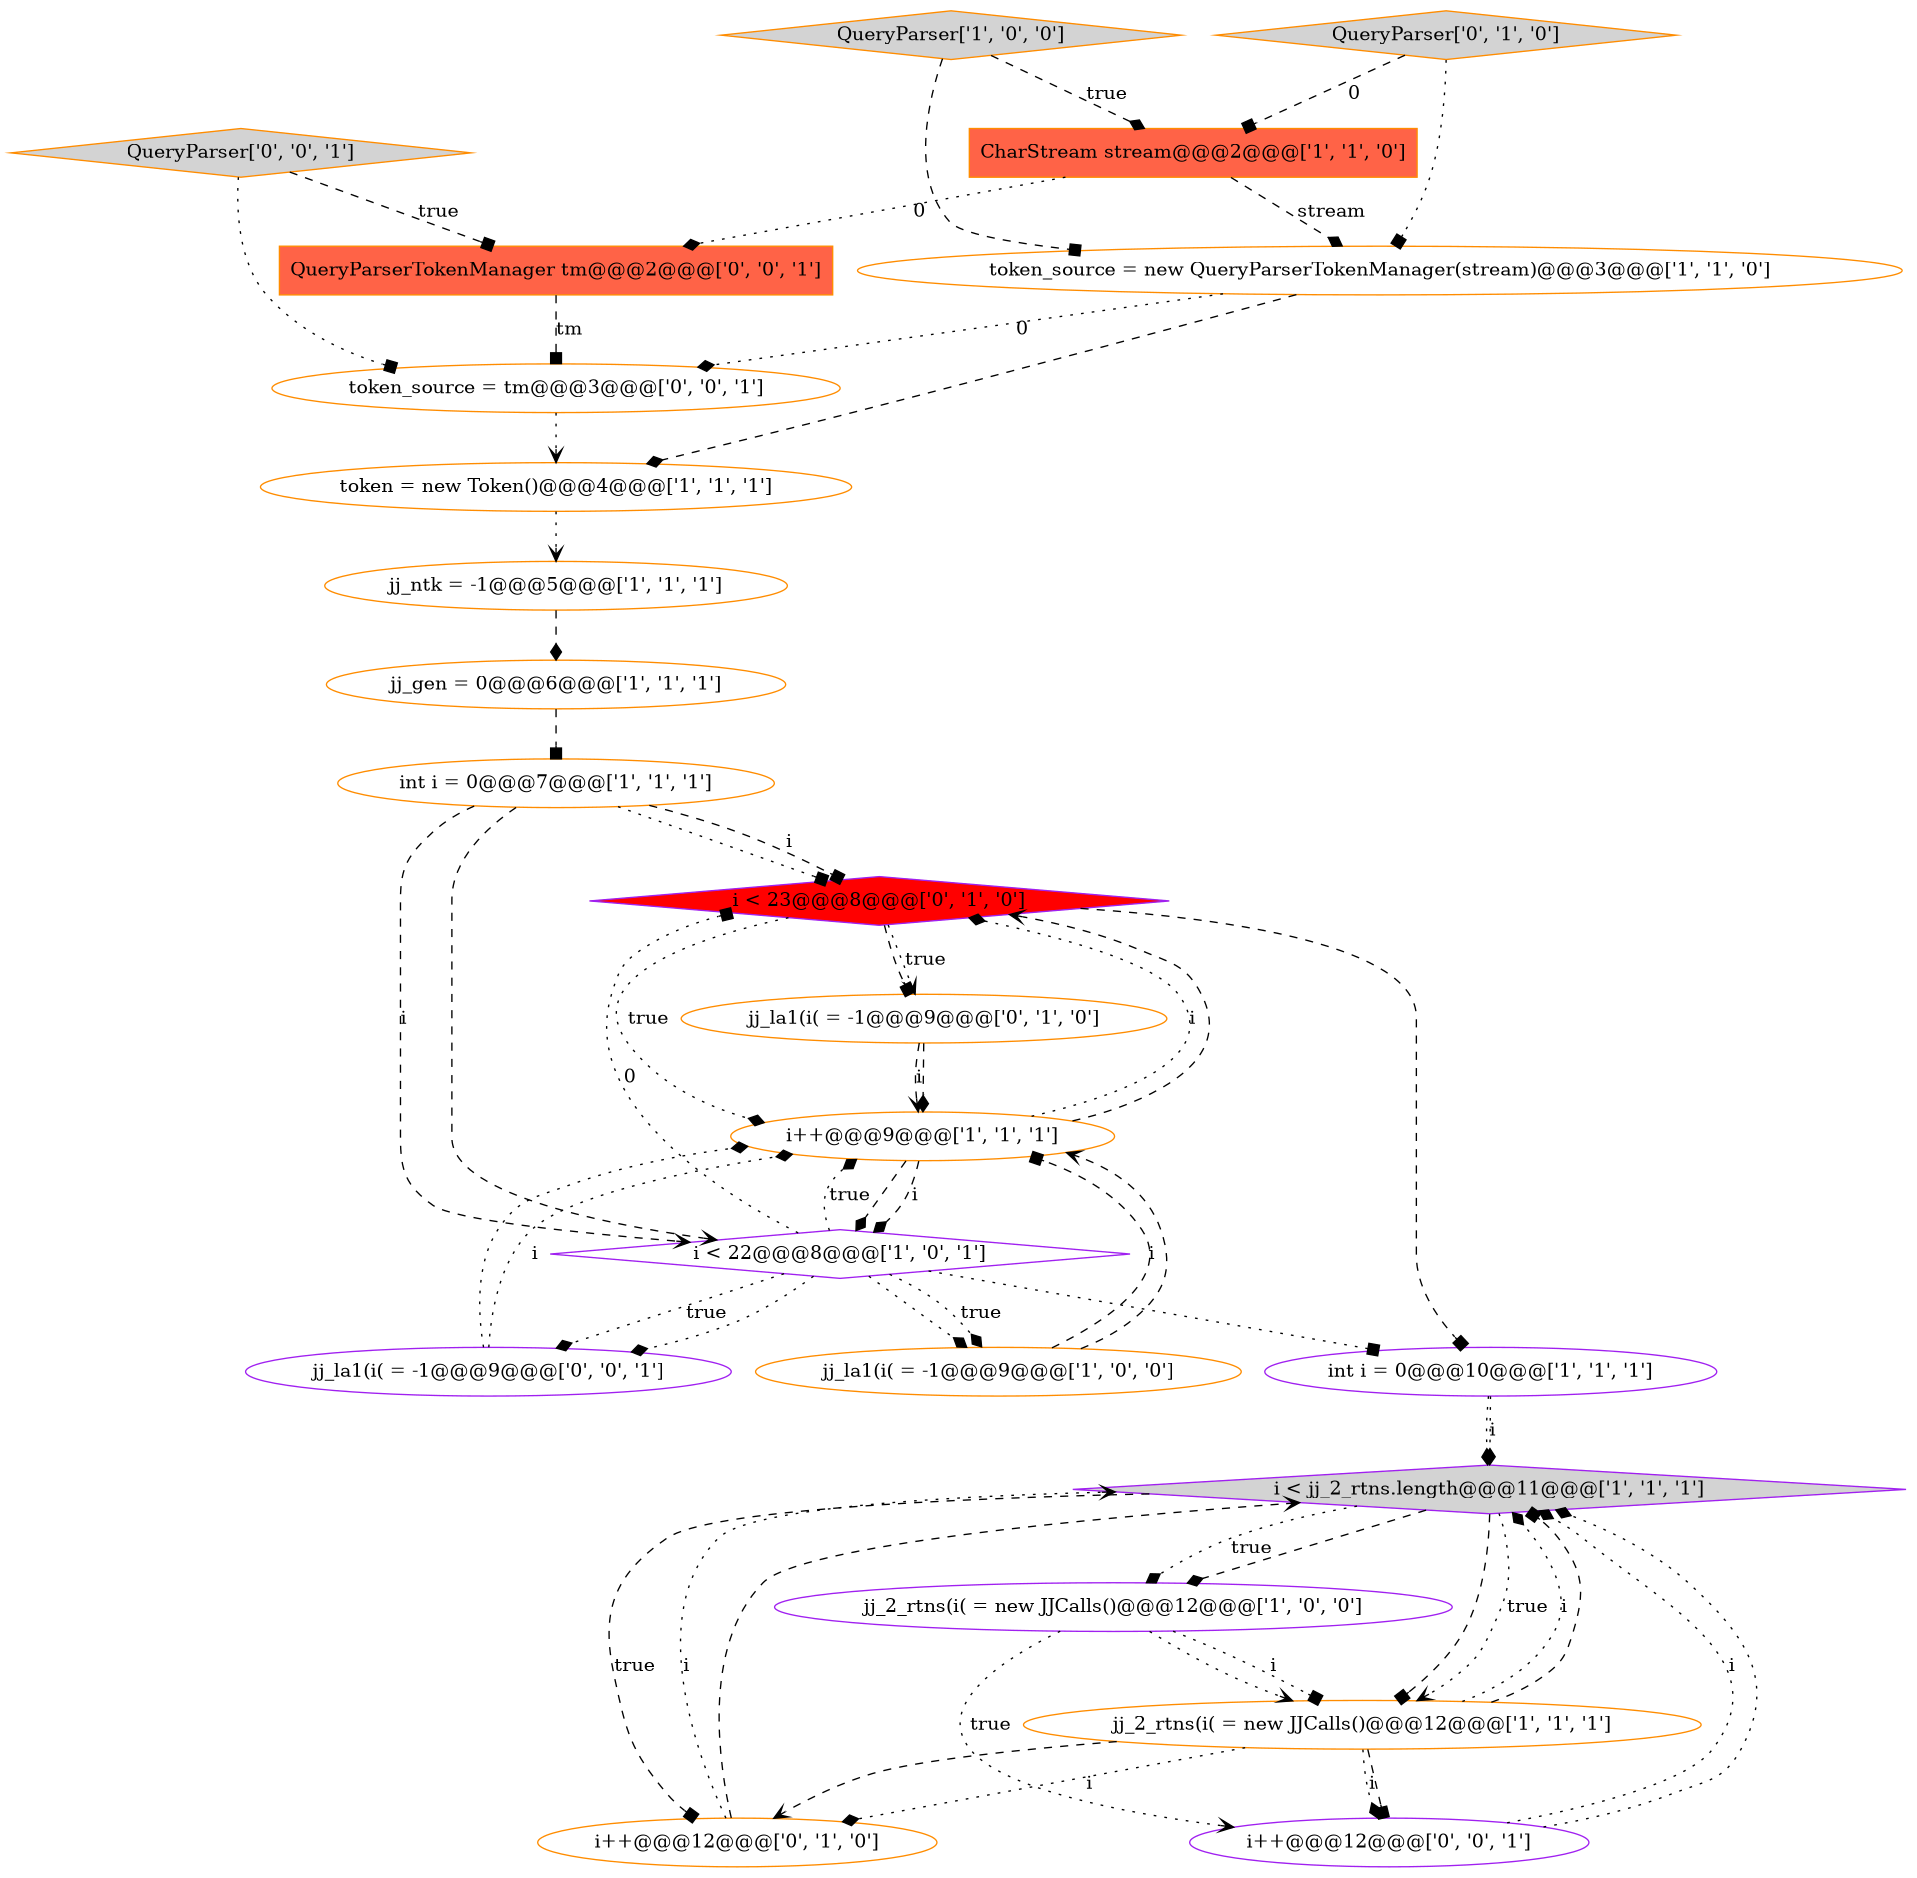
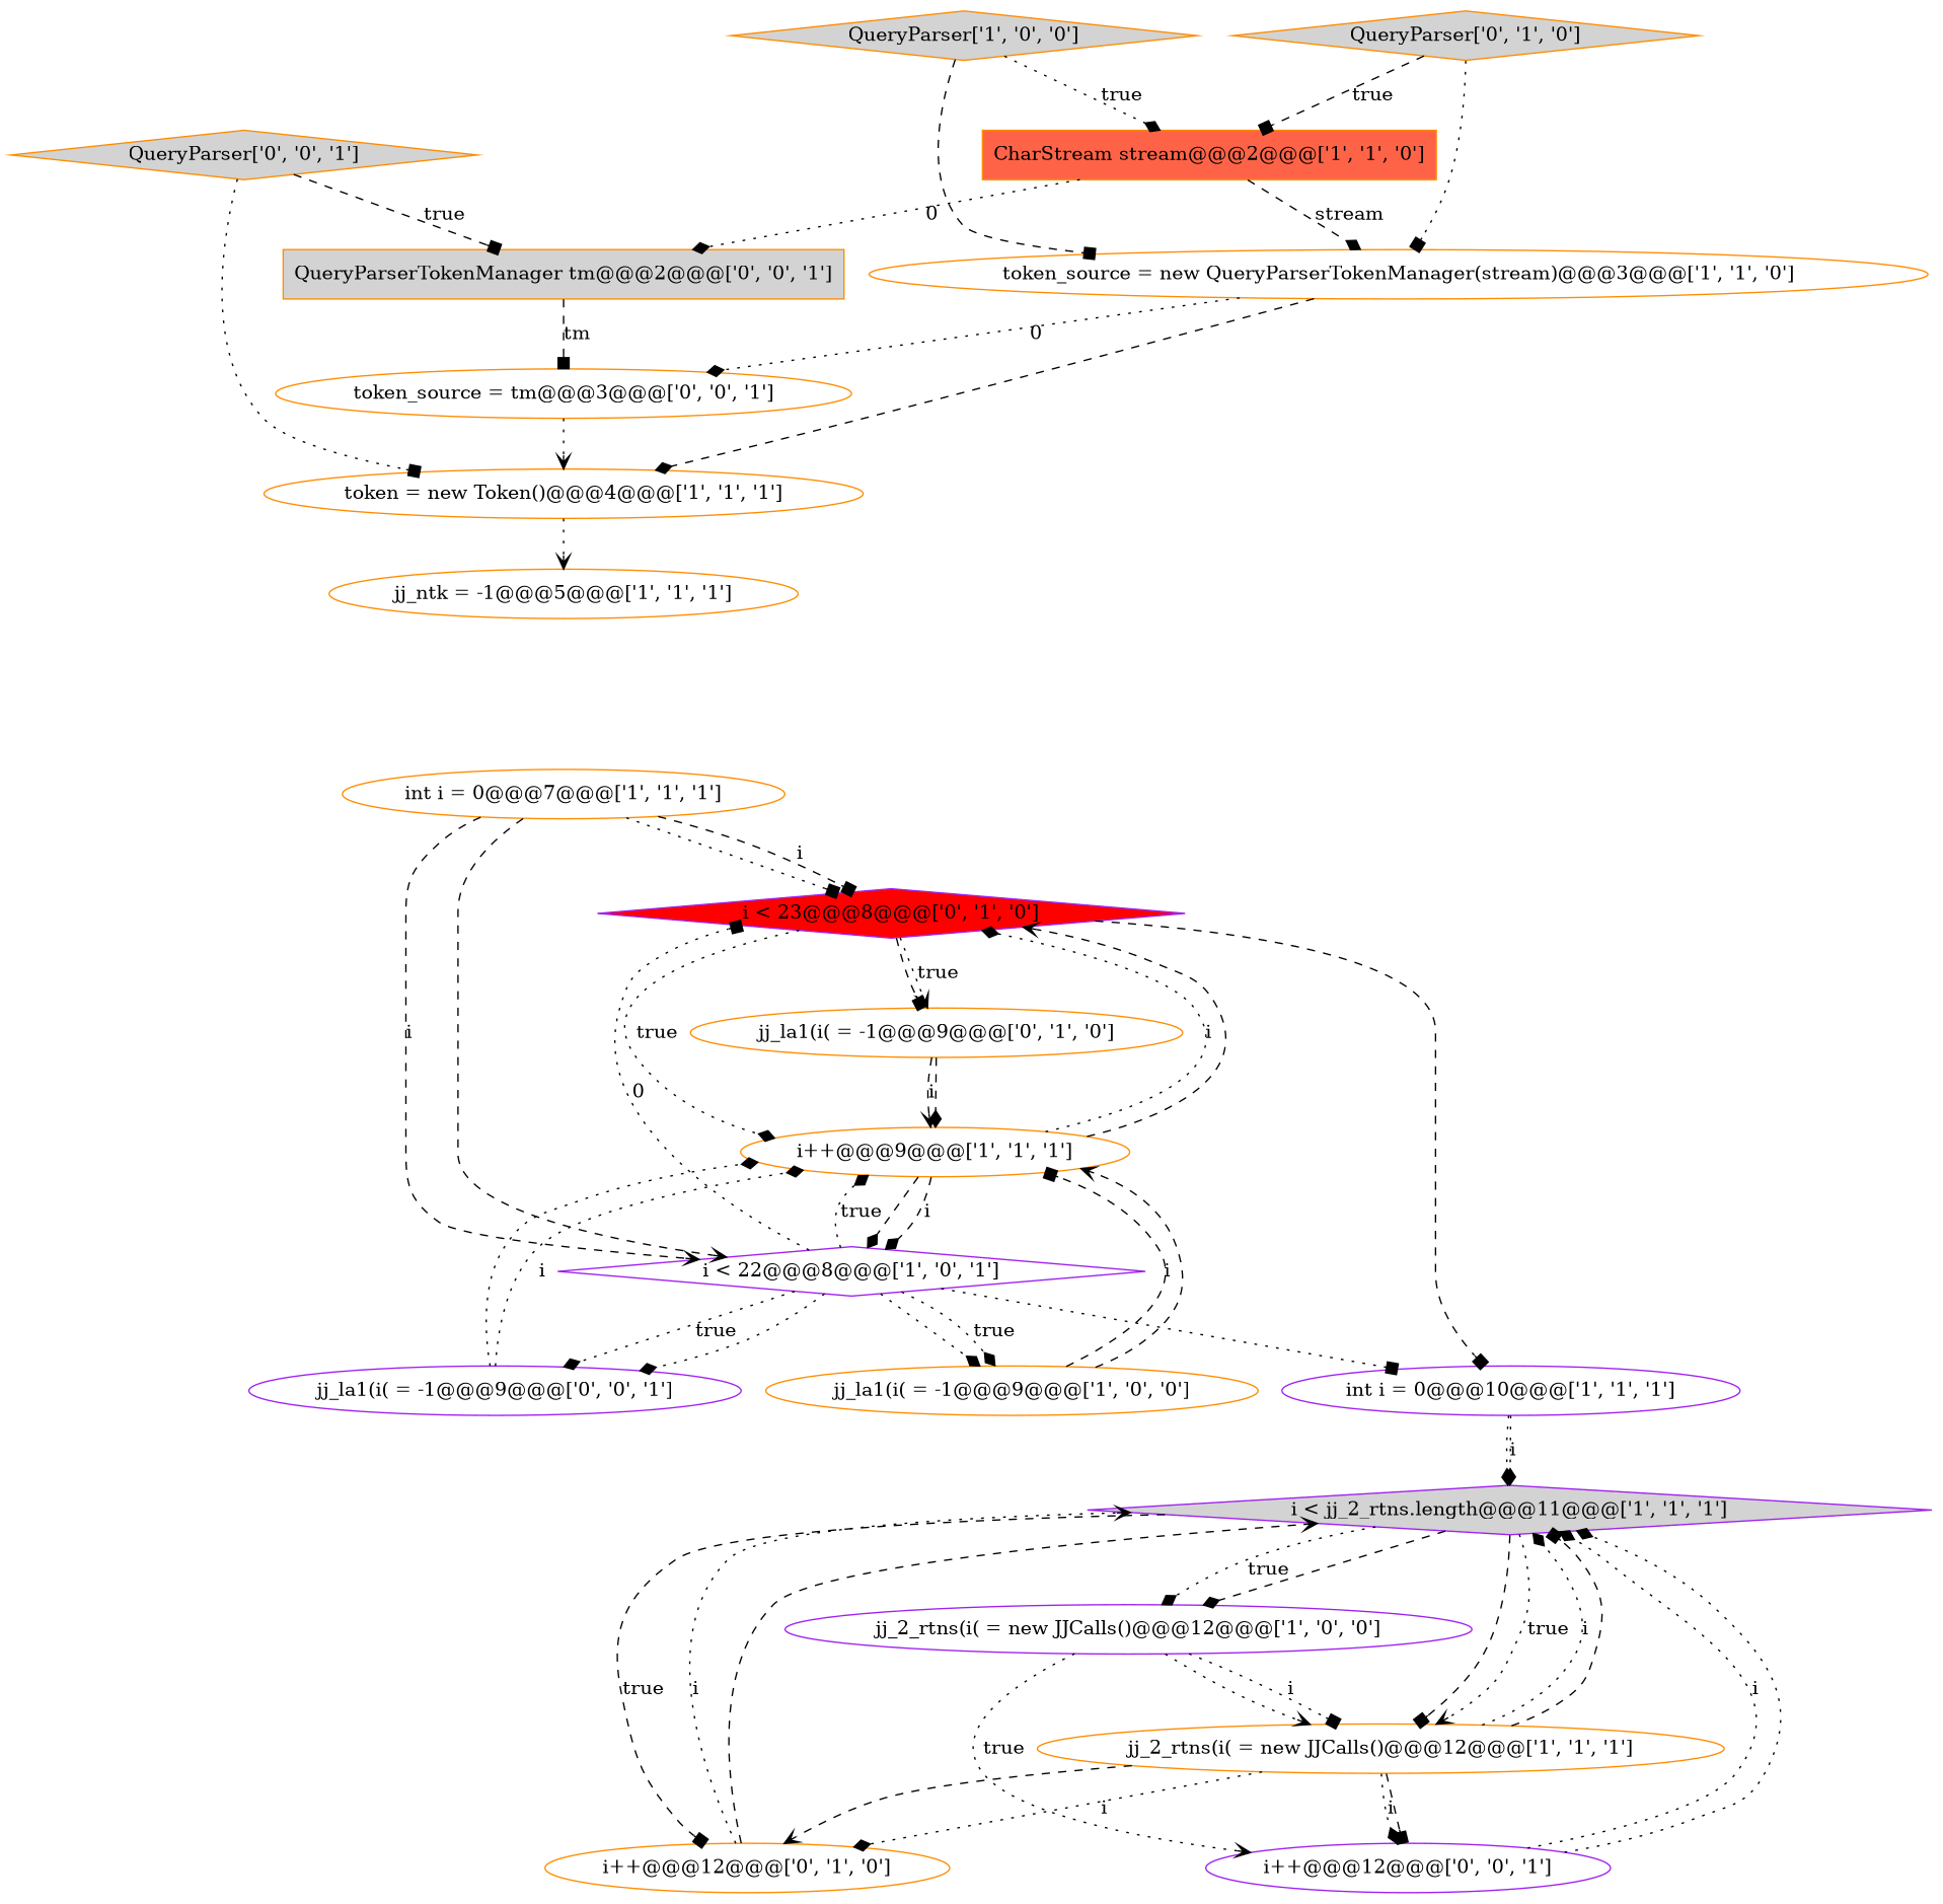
  digraph {
    node [color=darkorange fillcolor=white shape=ellipse style=filled]
    edge [arrowhead=diamond style=dotted]
    n1 [color=purple label="int i = 0@@@10@@@['1', '1', '1']"]
    n2 [color=purple fillcolor=lightgray label="i < jj_2_rtns.length@@@11@@@['1', '1', '1']" shape=diamond]
    n3 [label="i++@@@12@@@['0', '1', '0']"]
    n4 [color=purple label="jj_2_rtns(i( = new JJCalls()@@@12@@@['1', '0', '0']"]
    n5 [label="jj_2_rtns(i( = new JJCalls()@@@12@@@['1', '1', '1']"]
    n6 [color=purple label="i++@@@12@@@['0', '0', '1']"]
    n7 [label="token_source = tm@@@3@@@['0', '0', '1']"]
    n8 [label="token = new Token()@@@4@@@['1', '1', '1']"]
    n9 [label="jj_ntk = -1@@@5@@@['1', '1', '1']"]
    n10 [color=purple fillcolor=red label="i < 23@@@8@@@['0', '1', '0']" shape=diamond]
    n11 [label="i++@@@9@@@['1', '1', '1']"]
    n12 [label="jj_la1(i( = -1@@@9@@@['0', '1', '0']"]
    n13 [color=purple label="i < 22@@@8@@@['1', '0', '1']" shape=diamond]
    n14 [fillcolor=tomato label="CharStream stream@@@2@@@['1', '1', '0']" shape=box]
    n15 [label="token_source = new QueryParserTokenManager(stream)@@@3@@@['1', '1', '0']"]
-   n16 [fillcolor=tomato label="QueryParserTokenManager tm@@@2@@@['0', '0', '1']" shape=box]
-   n17 [label="jj_gen = 0@@@6@@@['1', '1', '1']"]
+   n16 [fillcolor=lightgray label="QueryParserTokenManager tm@@@2@@@['0', '0', '1']" shape=box]
    n18 [label="int i = 0@@@7@@@['1', '1', '1']"]
    n19 [label="jj_la1(i( = -1@@@9@@@['1', '0', '0']"]
    n20 [color=purple label="jj_la1(i( = -1@@@9@@@['0', '0', '1']"]
    n21 [fillcolor=lightgray label="QueryParser['1', '0', '0']" shape=diamond]
    n22 [fillcolor=lightgray label="QueryParser['0', '1', '0']" shape=diamond]
    n23 [fillcolor=lightgray label="QueryParser['0', '0', '1']" shape=diamond]
    n1 -> n2
    n1 -> n2 [label=i]
    n2 -> n3 [arrowhead=box label=true style=dashed]
    n2 -> n4 [style=dashed]
    n2 -> n4 [label=true]
    n2 -> n5 [arrowhead=box style=dashed]
    n2 -> n5 [arrowhead=vee label=true]
    n3 -> n2 [arrowhead=vee label=i]
    n3 -> n2 [arrowhead=vee style=dashed]
    n4 -> n5 [arrowhead=vee]
    n4 -> n5 [arrowhead=box label=i]
    n4 -> n6 [arrowhead=vee label=true]
    n5 -> n2 [label=i]
    n5 -> n2 [arrowhead=box style=dashed]
    n5 -> n3 [arrowhead=vee style=dashed]
    n5 -> n3 [label=i]
    n5 -> n6 [label=i]
    n5 -> n6 [arrowhead=box style=dashed]
    n6 -> n2 [label=i]
    n6 -> n2
    n7 -> n8 [arrowhead=vee]
    n8 -> n9 [arrowhead=vee]
-   n9 -> n17 [style=dashed]
    n10 -> n1 [arrowhead=box style=dashed]
    n10 -> n11 [label=true]
    n10 -> n12 [arrowhead=vee label=true]
    n10 -> n12 [arrowhead=box style=dashed]
    n11 -> n10 [label=i]
    n11 -> n10 [arrowhead=vee style=dashed]
    n11 -> n13 [style=dashed]
    n11 -> n13 [label=i style=dashed]
    n12 -> n11 [style=dashed]
    n12 -> n11 [arrowhead=vee label=i style=dashed]
    n13 -> n1 [arrowhead=box]
    n13 -> n10 [arrowhead=box label=0]
    n13 -> n11 [label=true]
    n13 -> n19
    n13 -> n19 [label=true]
    n13 -> n20 [label=true]
    n13 -> n20
    n14 -> n15 [label=stream style=dashed]
    n14 -> n16 [label=0]
    n15 -> n7 [label=0]
    n15 -> n8 [style=dashed]
    n16 -> n7 [arrowhead=box label=tm style=dashed]
-   n17 -> n18 [arrowhead=box style=dashed]
    n18 -> n10 [arrowhead=box]
    n18 -> n10 [arrowhead=box label=i style=dashed]
    n18 -> n13 [arrowhead=vee label=i style=dashed]
    n18 -> n13 [arrowhead=vee style=dashed]
    n19 -> n11 [arrowhead=box label=i style=dashed]
    n19 -> n11 [arrowhead=vee style=dashed]
    n20 -> n11 [label=i]
    n20 -> n11
-   n21 -> n14 [label=true style=dashed]
+   n21 -> n14 [label=true]
    n21 -> n15 [arrowhead=box style=dashed]
-   n22 -> n14 [arrowhead=box label=0 style=dashed]
+   n22 -> n14 [arrowhead=box label=true style=dashed]
    n22 -> n15 [arrowhead=box]
-   n23 -> n7 [arrowhead=box]
+   n23 -> n8 [arrowhead=box]
    n23 -> n16 [arrowhead=box label=true style=dashed]
  }
